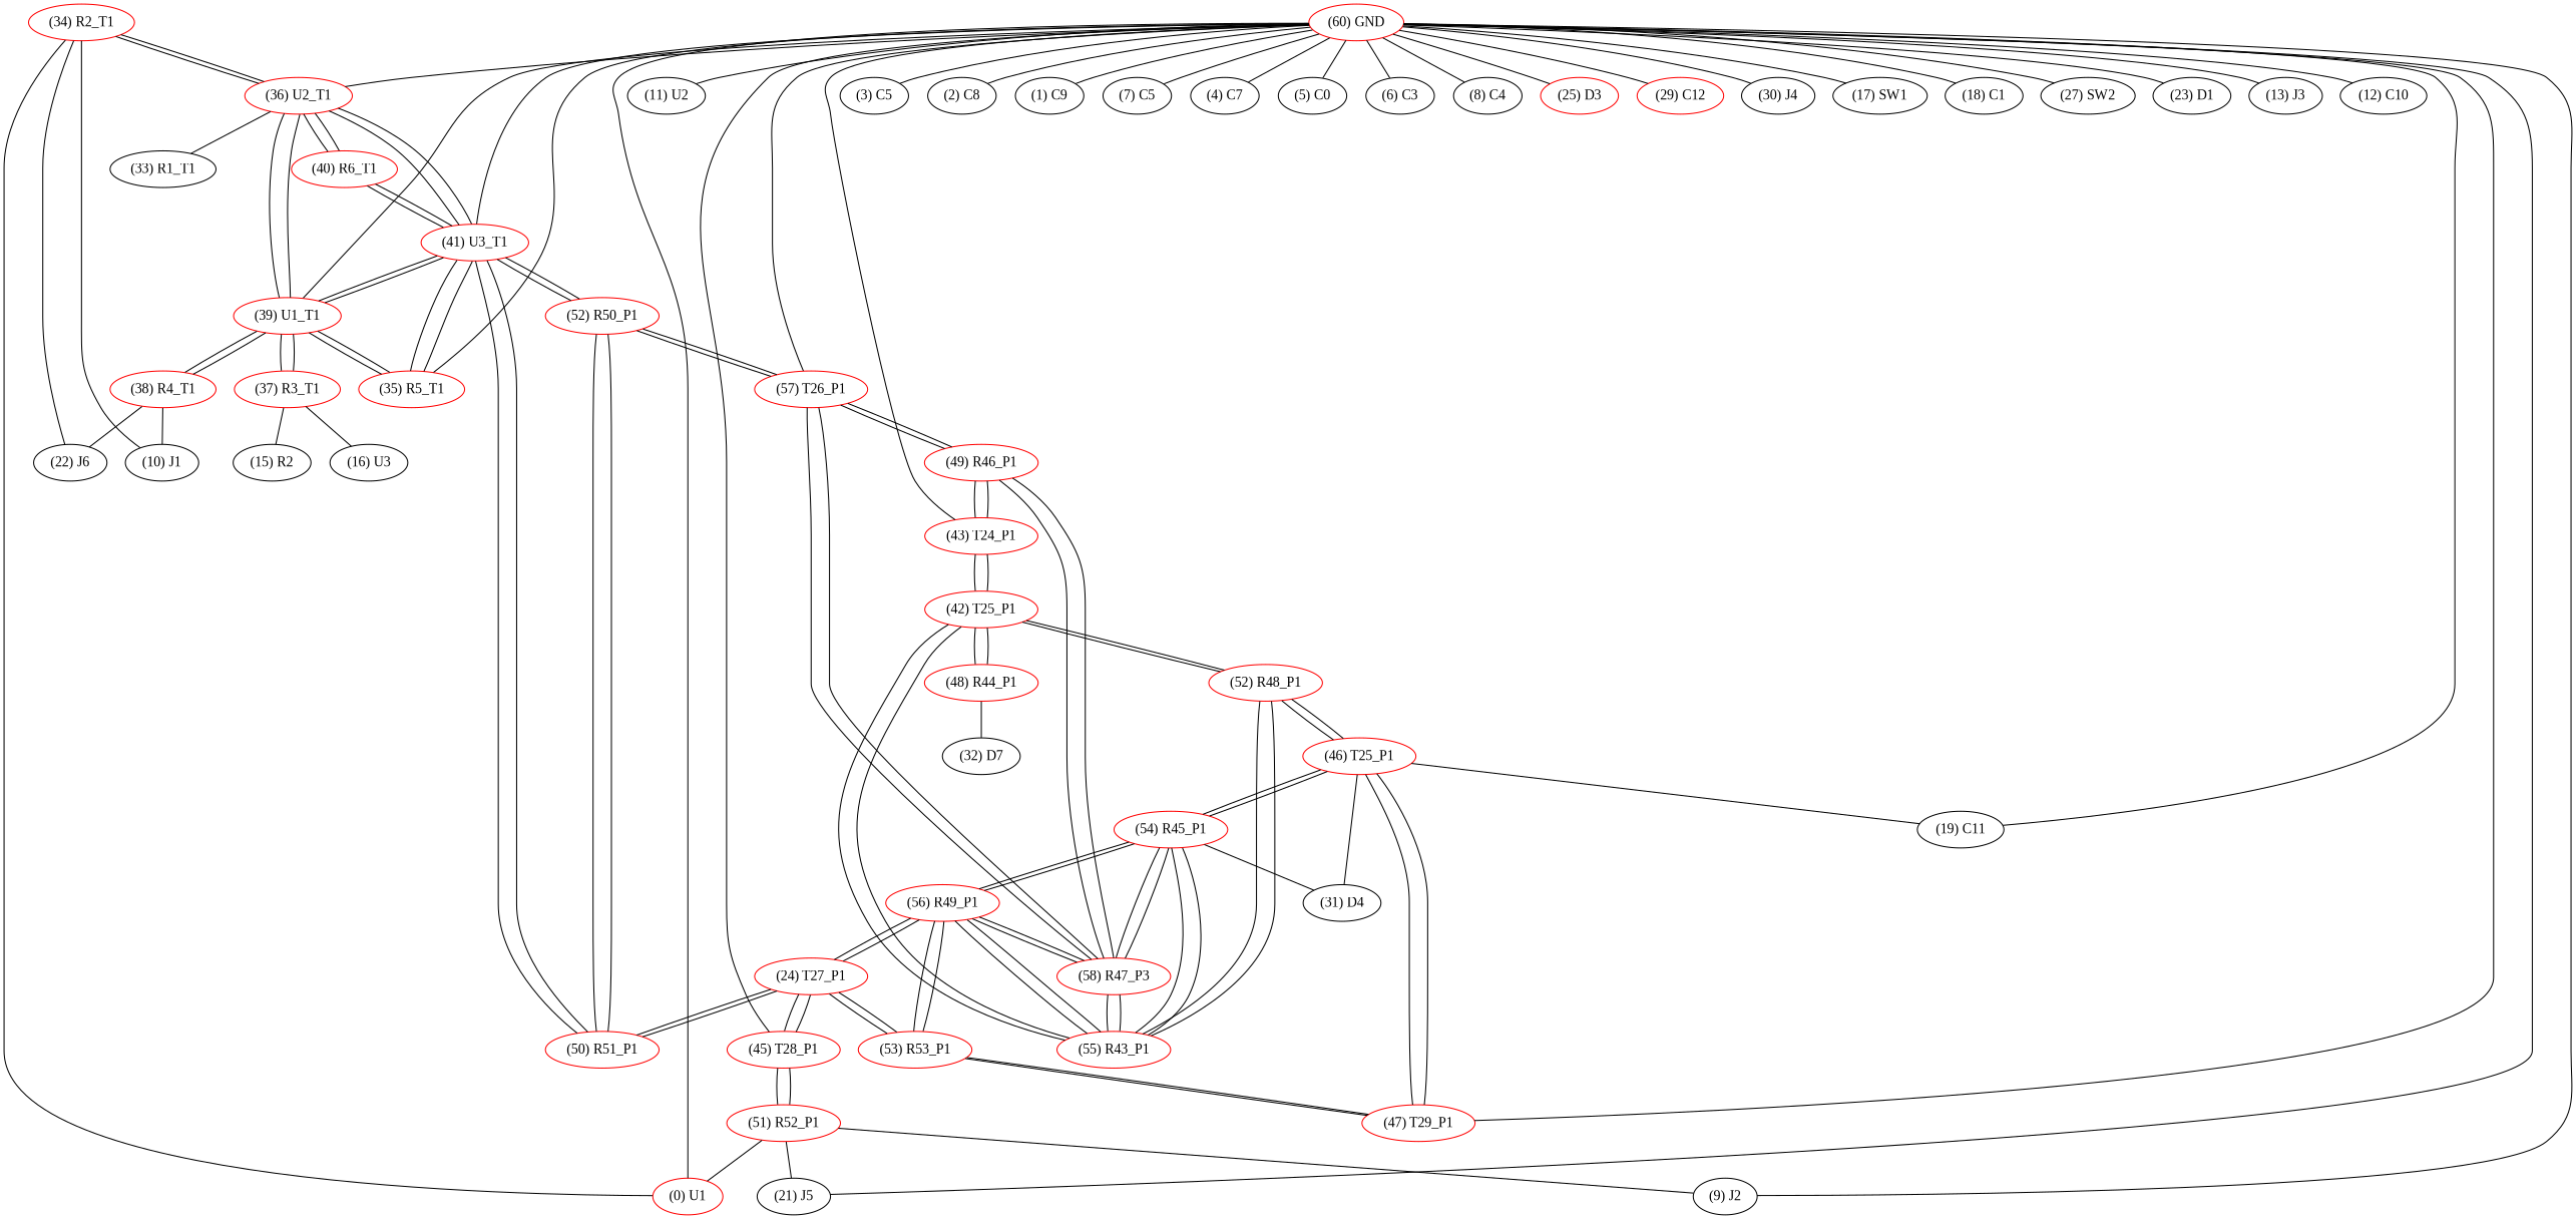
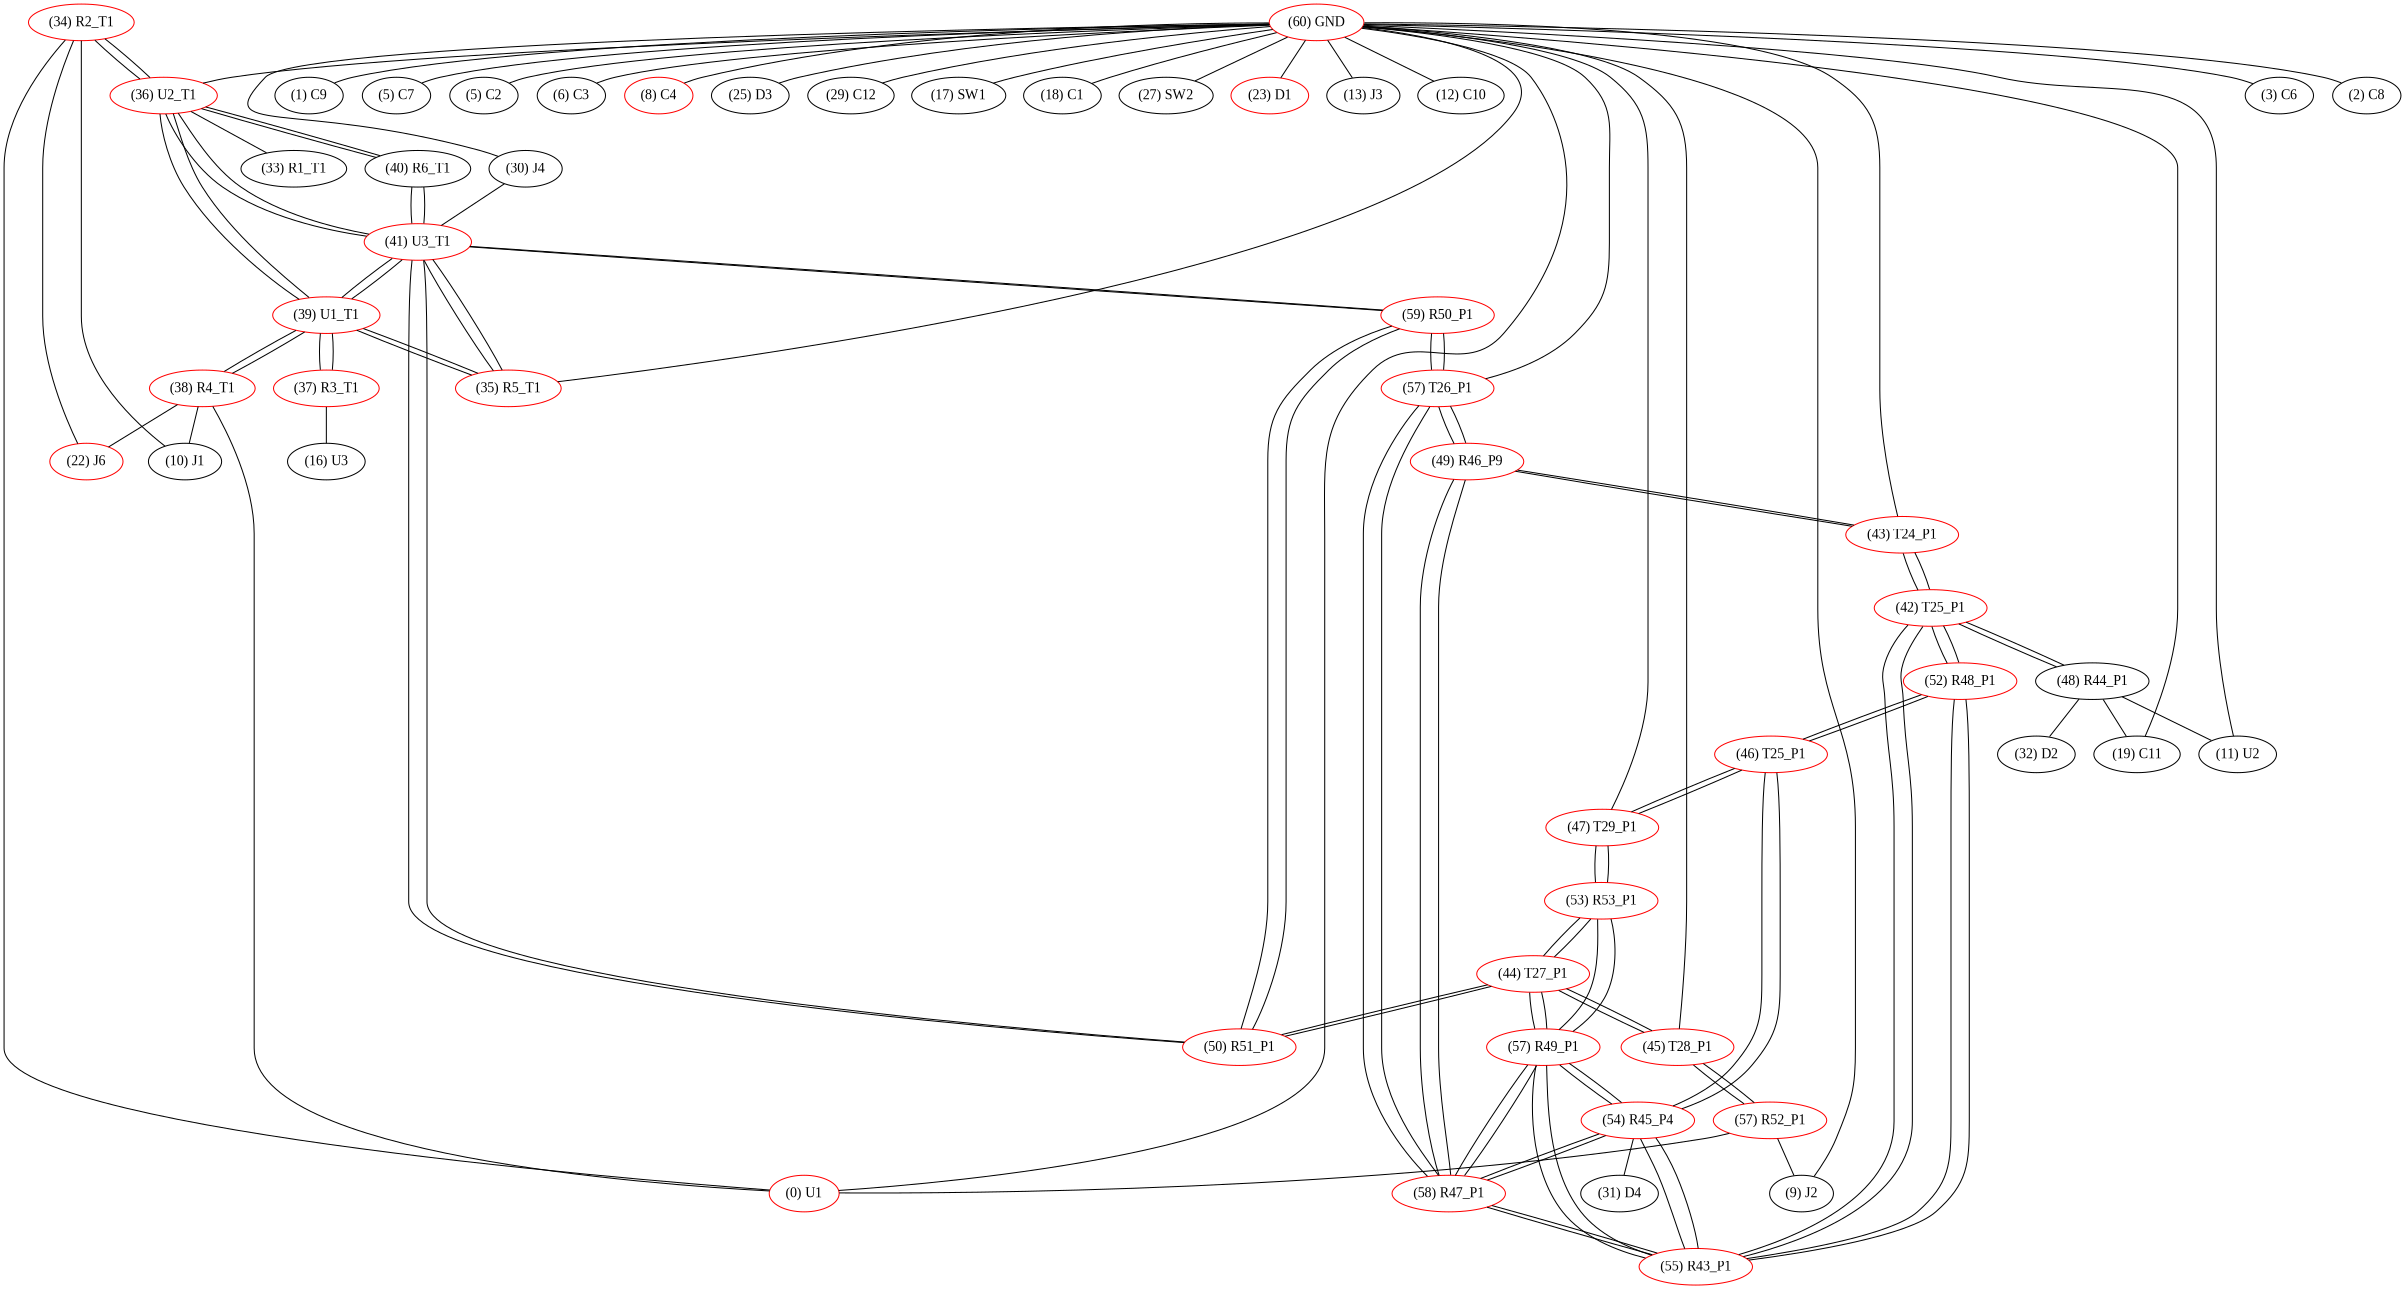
  graph {
    fontname="Liberation Serif"
    node [fontname="Liberation Serif"]
    edge [fontname="Liberation Serif"]
    n1 [color=red label="(34) R2_T1"]
-   n2 [label="(22) J6"]
+   n2 [label="(22) J6" color=red]
    n3 [label="(10) J1"]
    n4 [color=red label="(0) U1"]
    n5 [color=red label="(36) U2_T1"]
    n6 [color=red label="(41) U3_T1"]
    n7 [color=red label="(39) U1_T1"]
    n8 [label="(33) R1_T1"]
-   n9 [color=red label="(40) R6_T1"]
+   n9 [color=black label="(40) R6_T1"]
    n10 [color=red label="(35) R5_T1"]
    n11 [color=red label="(50) R51_P1"]
-   n12 [color=red label="(52) R50_P1"]
+   n12 [color=red label="(59) R50_P1"]
    n13 [color=red label="(37) R3_T1"]
    n14 [color=red label="(38) R4_T1"]
-   n15 [color=red label="(24) T27_P1"]
+   n15 [color=red label="(44) T27_P1"]
    n16 [color=red label="(57) T26_P1"]
-   n17 [label="(15) R2"]
    n18 [label="(16) U3"]
-   n19 [color=red label="(56) R49_P1"]
+   n19 [color=red label="(57) R49_P1"]
    n20 [color=red label="(45) T28_P1"]
    n21 [color=red label="(53) R53_P1"]
-   n22 [color=red label="(58) R47_P3"]
-   n23 [color=red label="(49) R46_P1"]
+   n22 [color=red label="(58) R47_P1"]
+   n23 [color=red label="(49) R46_P9"]
    n24 [color=red label="(42) T25_P1"]
    n25 [color=red label="(52) R48_P1"]
    n26 [color=red label="(55) R43_P1"]
    n27 [color=red label="(43) T24_P1"]
-   n28 [color=red label="(48) R44_P1"]
+   n28 [color=black label="(48) R44_P1"]
    n29 [color=red label="(46) T25_P1"]
-   n30 [color=red label="(54) R45_P1"]
+   n30 [color=red label="(54) R45_P4"]
    n31 [label="(19) C11"]
-   n32 [label="(32) D7"]
+   n32 [label="(32) D2"]
    n33 [label="(11) U2"]
    n34 [color=red label="(47) T29_P1"]
    n35 [label="(31) D4"]
-   n36 [color=red label="(51) R52_P1"]
-   n37 [label="(21) J5"]
+   n36 [color=red label="(57) R52_P1"]
    n38 [label="(9) J2"]
    n39 [color=red label="(60) GND"]
-   n40 [label="(3) C5"]
+   n40 [label="(3) C6"]
    n41 [label="(2) C8"]
    n42 [label="(1) C9"]
-   n43 [label="(7) C5"]
-   n44 [label="(4) C7"]
-   n45 [label="(5) C0"]
+   n44 [label="(5) C7"]
+   n45 [label="(5) C2"]
    n46 [label="(6) C3"]
-   n47 [label="(8) C4"]
-   n48 [label="(25) D3" color=red]
-   n49 [label="(29) C12" color=red]
+   n47 [label="(8) C4" color=red]
+   n48 [label="(25) D3"]
+   n49 [label="(29) C12"]
    n50 [label="(30) J4"]
    n51 [label="(17) SW1"]
    n52 [label="(18) C1"]
    n53 [label="(27) SW2"]
-   n54 [label="(23) D1"]
+   n54 [label="(23) D1" color=red]
    n55 [label="(13) J3"]
    n56 [label="(12) C10"]
    n1 -- n2
    n1 -- n3
    n1 -- n4
    n1 -- n5
    n5 -- n1
    n5 -- n6
    n5 -- n7
    n5 -- n8
    n5 -- n9
    n6 -- n5
    n6 -- n7
    n6 -- n9
    n6 -- n10
    n6 -- n11
    n6 -- n12
    n7 -- n5
    n7 -- n6
    n7 -- n10
    n7 -- n13
    n7 -- n14
    n9 -- n5
    n9 -- n6
    n10 -- n6
    n10 -- n7
    n11 -- n6
    n11 -- n12
    n11 -- n15
    n12 -- n6
    n12 -- n11
    n12 -- n16
    n13 -- n7
-   n13 -- n17
    n13 -- n18
    n14 -- n2
    n14 -- n3
+   n14 -- n4
    n14 -- n7
    n15 -- n11
    n15 -- n19
    n15 -- n20
    n15 -- n21
    n16 -- n12
    n16 -- n22
    n16 -- n23
    n19 -- n15
    n19 -- n21
    n19 -- n22
    n19 -- n26
    n19 -- n30
    n20 -- n15
    n20 -- n36
    n21 -- n15
    n21 -- n19
    n21 -- n34
    n22 -- n16
    n22 -- n19
    n22 -- n23
    n22 -- n26
    n22 -- n30
    n23 -- n16
    n23 -- n22
    n23 -- n27
    n24 -- n25
    n24 -- n26
    n24 -- n27
    n24 -- n28
    n25 -- n24
    n25 -- n26
    n25 -- n29
    n26 -- n19
    n26 -- n22
    n26 -- n24
    n26 -- n25
    n26 -- n30
    n27 -- n23
    n27 -- n24
    n28 -- n24
-   n29 -- n31
+   n28 -- n31
    n28 -- n32
+   n28 -- n33
    n29 -- n25
    n29 -- n30
    n29 -- n34
-   n29 -- n35
    n30 -- n19
    n30 -- n22
    n30 -- n26
    n30 -- n29
    n30 -- n35
    n34 -- n21
    n34 -- n29
    n36 -- n4
    n36 -- n20
-   n36 -- n37
    n36 -- n38
    n39 -- n4
    n39 -- n5
-   n39 -- n6
-   n39 -- n7
+   n50 -- n6
    n39 -- n10
    n39 -- n16
    n39 -- n20
    n39 -- n27
    n39 -- n31
    n39 -- n33
    n39 -- n34
-   n39 -- n37
    n39 -- n38
    n39 -- n40
    n39 -- n41
    n39 -- n42
-   n39 -- n43
    n39 -- n44
    n39 -- n45
    n39 -- n46
    n39 -- n47
    n39 -- n48
    n39 -- n49
    n39 -- n50
    n39 -- n51
    n39 -- n52
    n39 -- n53
    n39 -- n54
    n39 -- n55
    n39 -- n56
  }
